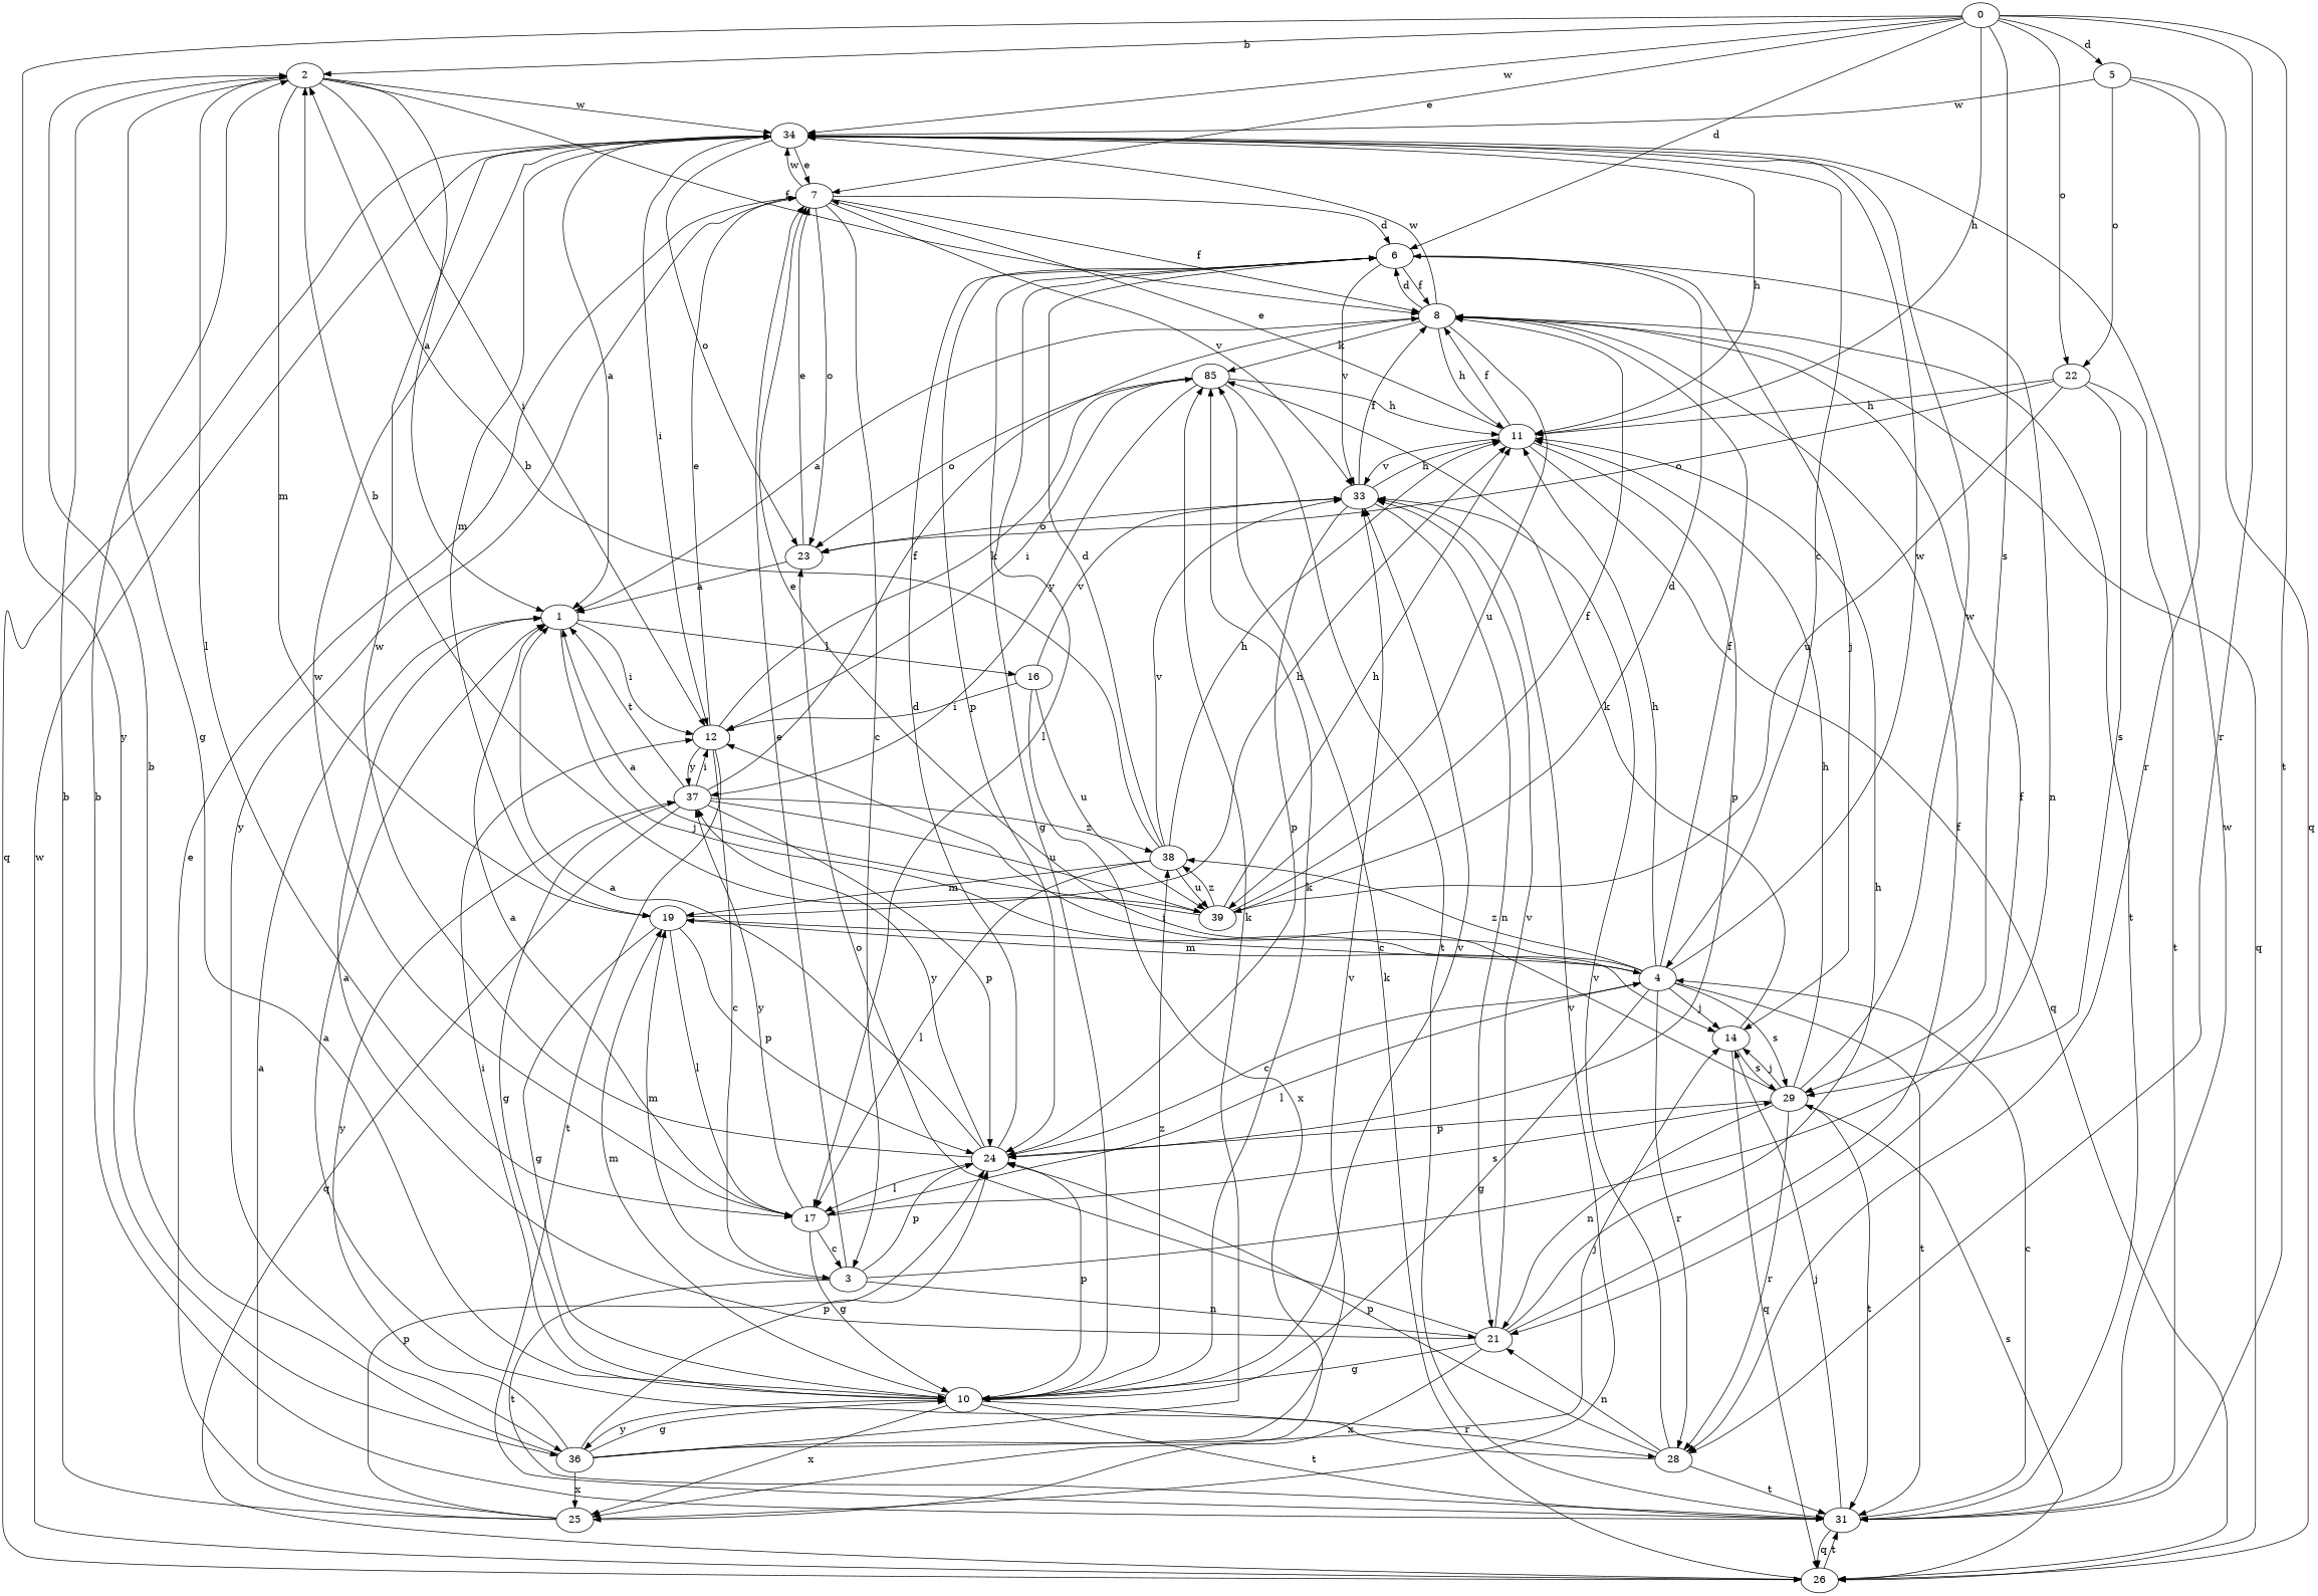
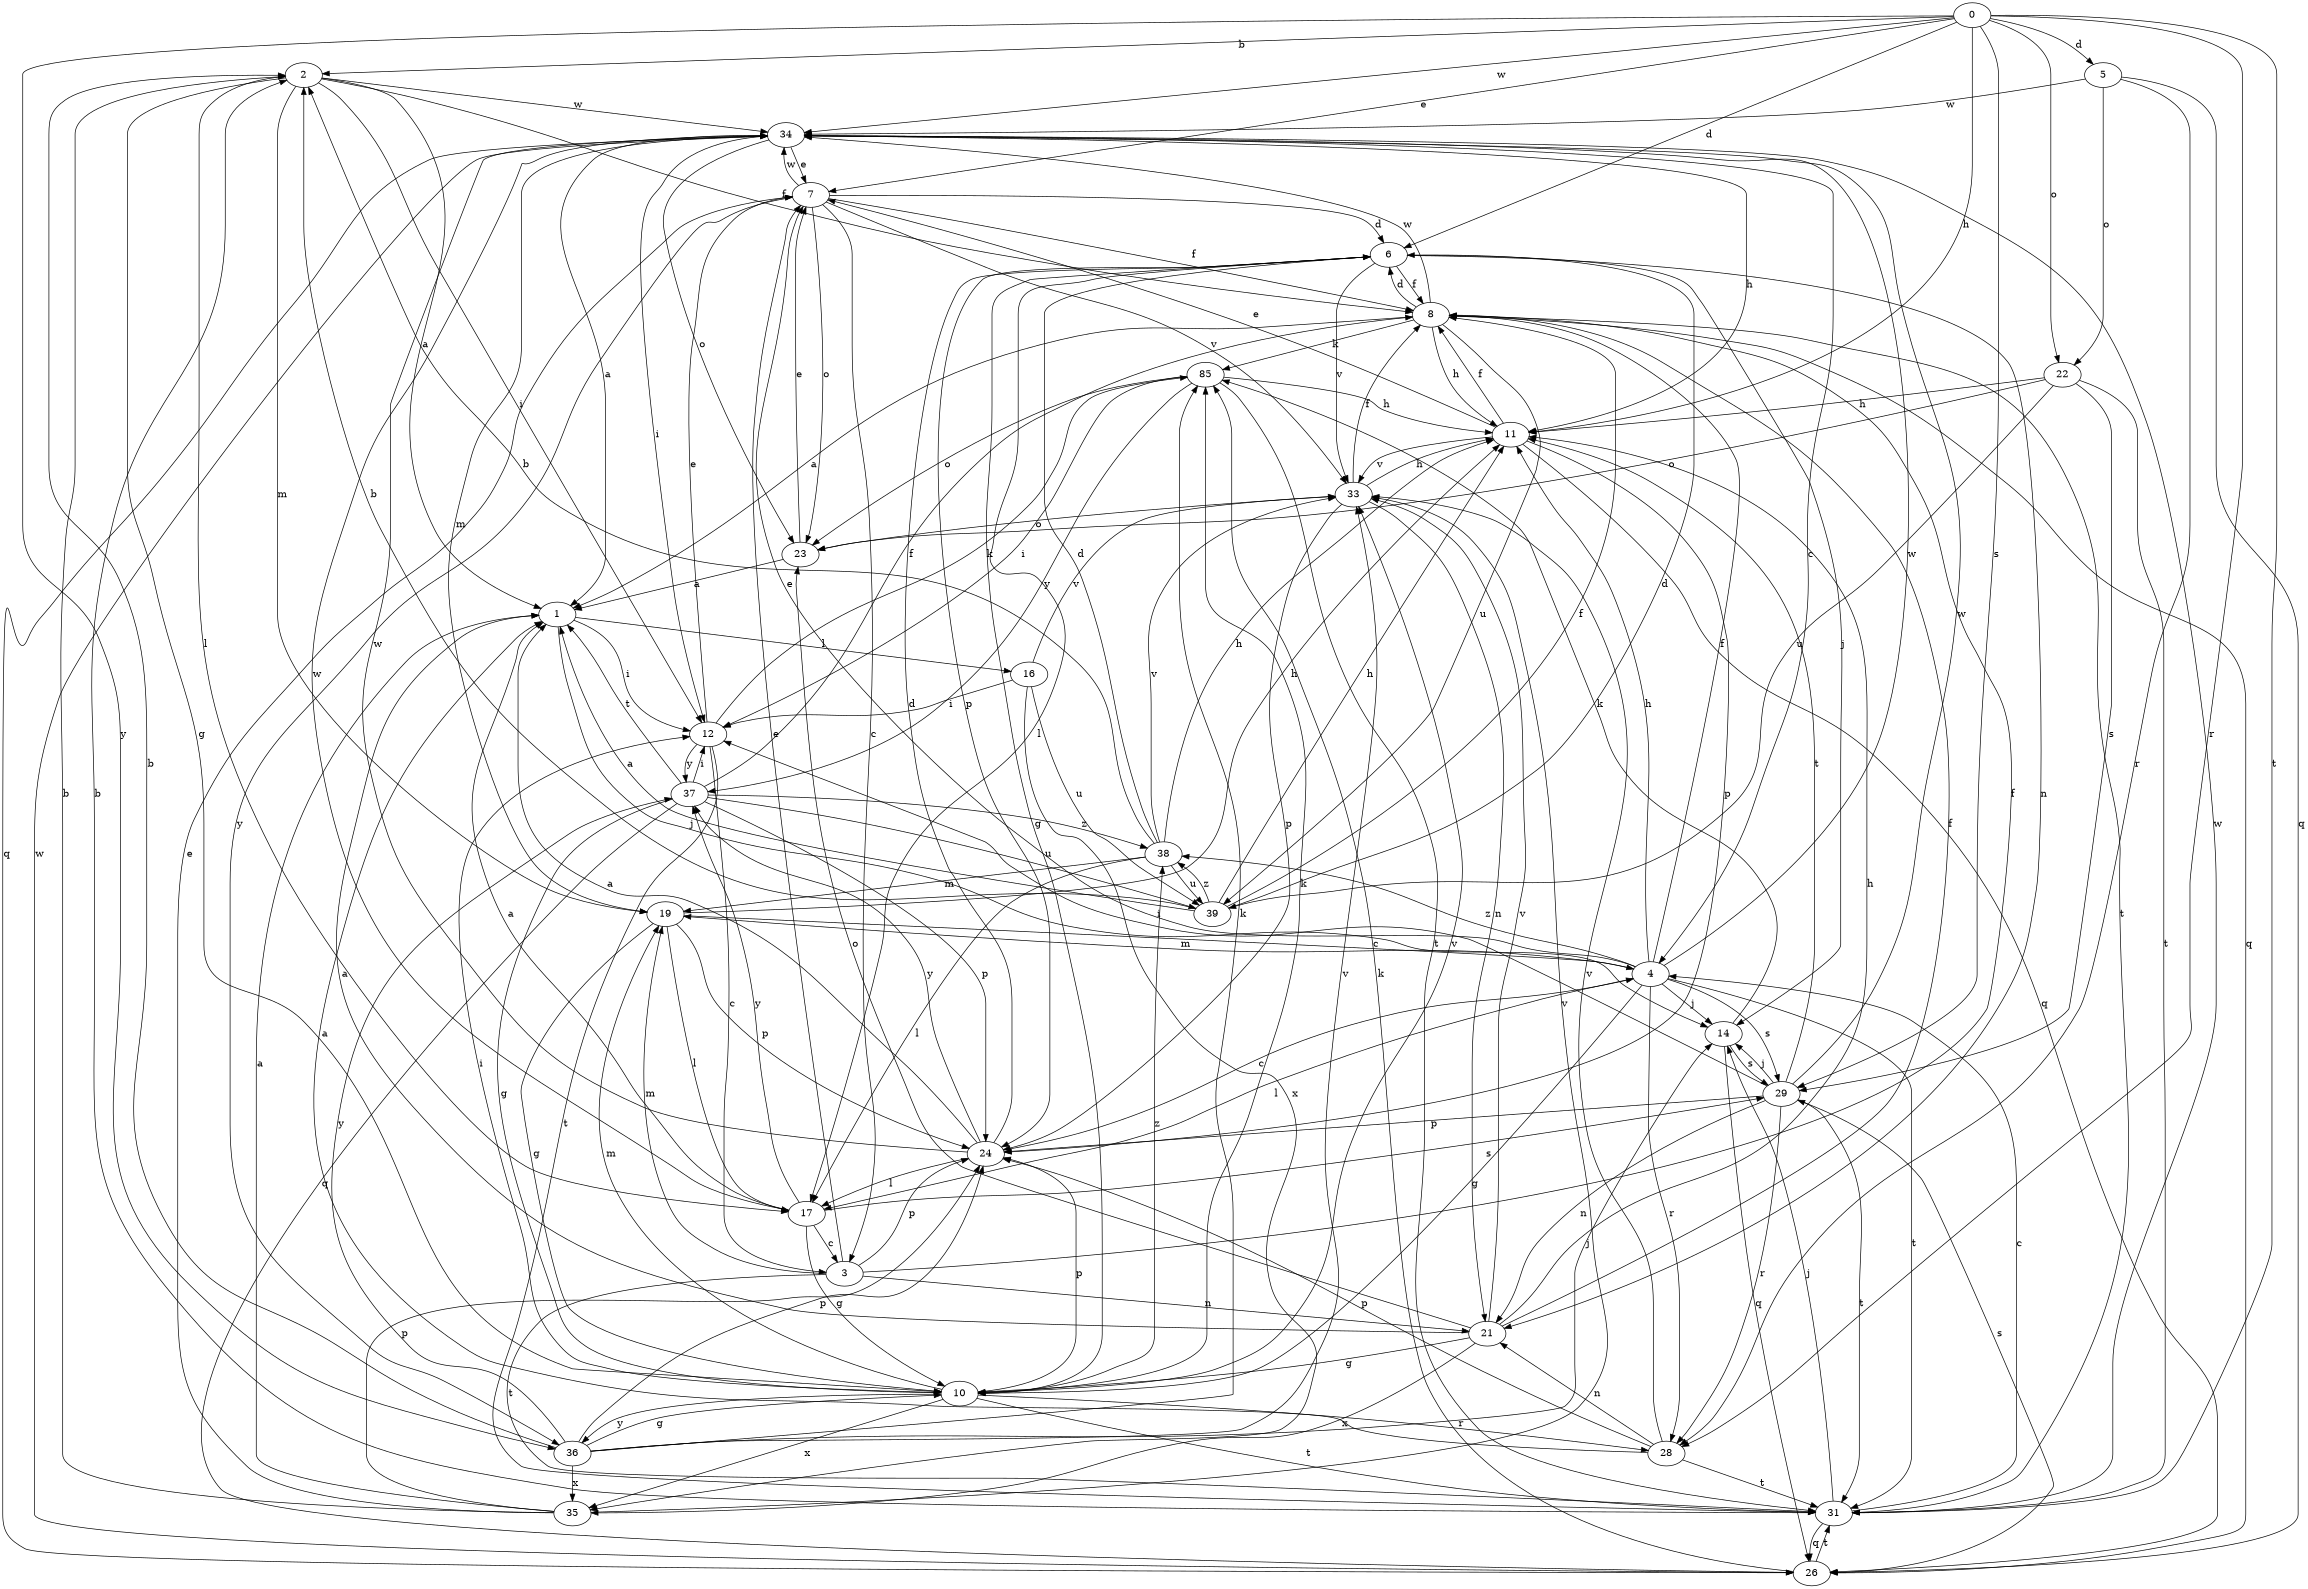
  strict digraph {
    0
    2
    5
    6
    7
    11
    22
    28
    29
    31
    34
    36
    1
    12
    8
    10
    17
    19
    26
    14
    21
    24
    33
    3
    23
    n26 [label=39]
    4
    n28 [label=85]
-   35 [label=25]
+   35
    37
    16
    38
    0 -> 2 [label=b]
    0 -> 5 [label=d]
    0 -> 6 [label=d]
    0 -> 7 [label=e]
    0 -> 11 [label=h]
    0 -> 22 [label=o]
    0 -> 28 [label=r]
    0 -> 29 [label=s]
    0 -> 31 [label=t]
    0 -> 34 [label=w]
    0 -> 36 [label=y]
    2 -> 34 [label=w]
    2 -> 1 [label=a]
    2 -> 12 [label=i]
    2 -> 8 [label=f]
    2 -> 10 [label=g]
    2 -> 17 [label=l]
    2 -> 19 [label=m]
    5 -> 22 [label=o]
    5 -> 28 [label=r]
    5 -> 34 [label=w]
    5 -> 26 [label=q]
    6 -> 8 [label=f]
    6 -> 10 [label=g]
    6 -> 17 [label=l]
    6 -> 14 [label=j]
    6 -> 21 [label=n]
    6 -> 24 [label=p]
    6 -> 33 [label=v]
    7 -> 6 [label=d]
    7 -> 34 [label=w]
    7 -> 36 [label=y]
    7 -> 8 [label=f]
    7 -> 33 [label=v]
    7 -> 3 [label=c]
    7 -> 23 [label=o]
    11 -> 7 [label=e]
    11 -> 8 [label=f]
    11 -> 26 [label=q]
    11 -> 24 [label=p]
    11 -> 33 [label=v]
    22 -> 11 [label=h]
    22 -> 29 [label=s]
    22 -> 31 [label=t]
    22 -> 23 [label=o]
    22 -> n26 [label=u]
    28 -> 31 [label=t]
    28 -> 1 [label=a]
    28 -> 21 [label=n]
    28 -> 24 [label=p]
    28 -> 33 [label=v]
-   29 -> 11 [label=h]
+   29 -> 11 [label=t]
    29 -> 28 [label=r]
    29 -> 31 [label=t]
    29 -> 34 [label=w]
    29 -> 12 [label=i]
    29 -> 14 [label=j]
    29 -> 21 [label=n]
    29 -> 24 [label=p]
    31 -> 2 [label=b]
    31 -> 34 [label=w]
    31 -> 26 [label=q]
    31 -> 14 [label=j]
    31 -> 4 [label=c]
    34 -> 7 [label=e]
    34 -> 11 [label=h]
    34 -> 1 [label=a]
    34 -> 12 [label=i]
    34 -> 19 [label=m]
    34 -> 26 [label=q]
    34 -> 23 [label=o]
    34 -> 4 [label=c]
    36 -> 2 [label=b]
    36 -> 10 [label=g]
    36 -> 14 [label=j]
    36 -> 24 [label=p]
    36 -> 33 [label=v]
    36 -> n28 [label=k]
    36 -> 35 [label=x]
    36 -> 37 [label=y]
    1 -> 12 [label=i]
    1 -> 14 [label=j]
    1 -> 16 [label=l]
    12 -> 7 [label=e]
    12 -> 31 [label=t]
    12 -> 3 [label=c]
    12 -> n28 [label=k]
    12 -> 37 [label=y]
    8 -> 6 [label=d]
    8 -> 11 [label=h]
    8 -> 31 [label=t]
    8 -> 34 [label=w]
    8 -> 1 [label=a]
    8 -> 26 [label=q]
    8 -> n26 [label=u]
    8 -> n28 [label=k]
    10 -> 28 [label=r]
    10 -> 31 [label=t]
    10 -> 36 [label=y]
    10 -> 12 [label=i]
    10 -> 19 [label=m]
    10 -> 24 [label=p]
    10 -> 33 [label=v]
    10 -> n28 [label=k]
    10 -> 35 [label=x]
    10 -> 38 [label=z]
    17 -> 29 [label=s]
    17 -> 34 [label=w]
    17 -> 1 [label=a]
    17 -> 10 [label=g]
    17 -> 3 [label=c]
    17 -> 37 [label=y]
    19 -> 11 [label=h]
    19 -> 10 [label=g]
    19 -> 17 [label=l]
    19 -> 24 [label=p]
    19 -> 4 [label=c]
    26 -> 29 [label=s]
    26 -> 31 [label=t]
    26 -> 34 [label=w]
    26 -> n28 [label=k]
    14 -> 29 [label=s]
    14 -> 26 [label=q]
    14 -> n28 [label=k]
    21 -> 11 [label=h]
    21 -> 1 [label=a]
    21 -> 8 [label=f]
    21 -> 10 [label=g]
    21 -> 33 [label=v]
    21 -> 23 [label=o]
    21 -> 35 [label=x]
    24 -> 6 [label=d]
    24 -> 34 [label=w]
    24 -> 1 [label=a]
    24 -> 17 [label=l]
    24 -> 4 [label=c]
    24 -> 37 [label=y]
    33 -> 11 [label=h]
    33 -> 8 [label=f]
    33 -> 21 [label=n]
    33 -> 24 [label=p]
    33 -> 23 [label=o]
    3 -> 7 [label=e]
    3 -> 31 [label=t]
    3 -> 8 [label=f]
    3 -> 19 [label=m]
    3 -> 21 [label=n]
    3 -> 24 [label=p]
    23 -> 7 [label=e]
    23 -> 1 [label=a]
    n26 -> 2 [label=b]
    n26 -> 6 [label=d]
    n26 -> 11 [label=h]
    n26 -> 1 [label=a]
    n26 -> 8 [label=f]
    n26 -> 38 [label=z]
    4 -> 7 [label=e]
    4 -> 11 [label=h]
    4 -> 28 [label=r]
    4 -> 29 [label=s]
    4 -> 31 [label=t]
    4 -> 34 [label=w]
    4 -> 8 [label=f]
    4 -> 10 [label=g]
    4 -> 17 [label=l]
    4 -> 19 [label=m]
    4 -> 14 [label=j]
    4 -> 38 [label=z]
    n28 -> 11 [label=h]
    n28 -> 31 [label=t]
    n28 -> 12 [label=i]
    n28 -> 23 [label=o]
    n28 -> 37 [label=y]
    35 -> 2 [label=b]
    35 -> 7 [label=e]
    35 -> 1 [label=a]
    35 -> 24 [label=p]
    35 -> 33 [label=v]
    37 -> 1 [label=t]
    37 -> 12 [label=i]
    37 -> 8 [label=f]
    37 -> 10 [label=g]
    37 -> 26 [label=q]
    37 -> 24 [label=p]
    37 -> n26 [label=u]
    37 -> 38 [label=z]
    16 -> 12 [label=i]
    16 -> 33 [label=v]
    16 -> n26 [label=u]
    16 -> 35 [label=x]
    38 -> 2 [label=b]
    38 -> 6 [label=d]
    38 -> 11 [label=h]
    38 -> 17 [label=l]
    38 -> 19 [label=m]
    38 -> 33 [label=v]
    38 -> n26 [label=u]
  }
